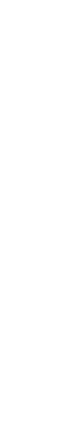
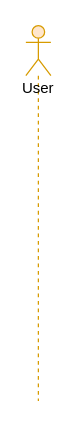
  <mxCell id="0" />
  <mxCell id="1" parent="0" />
+ <mxCell id="2" value="User" style="shape=umlLifeline;participant=umlActor;perimeter=lifelinePerimeter;whiteSpace=wrap;html=1;container=1;collapsible=0;recursiveResize=0;verticalAlign=top;spacingTop=36;outlineConnect=0;fillColor=#ffe6cc;strokeColor=#d79b00;" vertex="1" parent="1"><mxGeometry x="20" y="20" width="20" height="300" as="geometry" /></mxCell>
